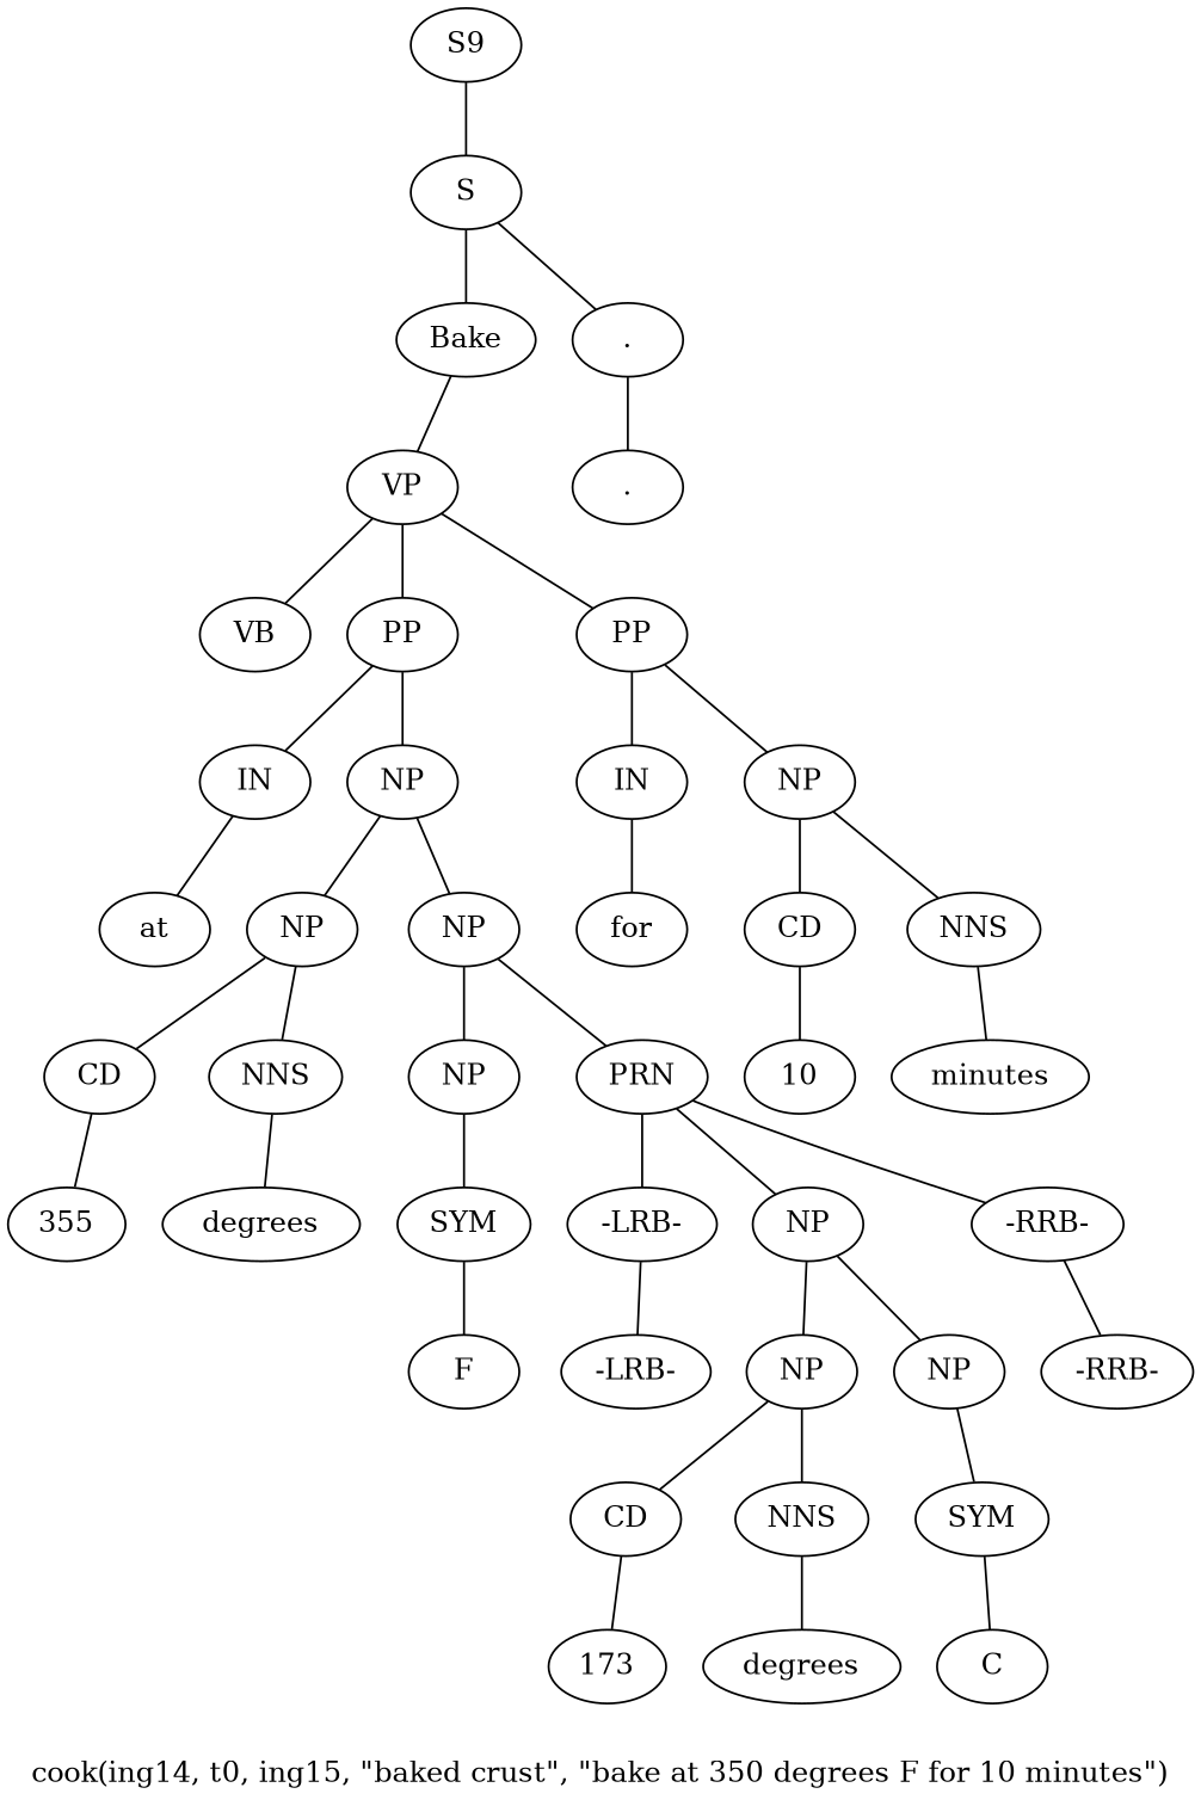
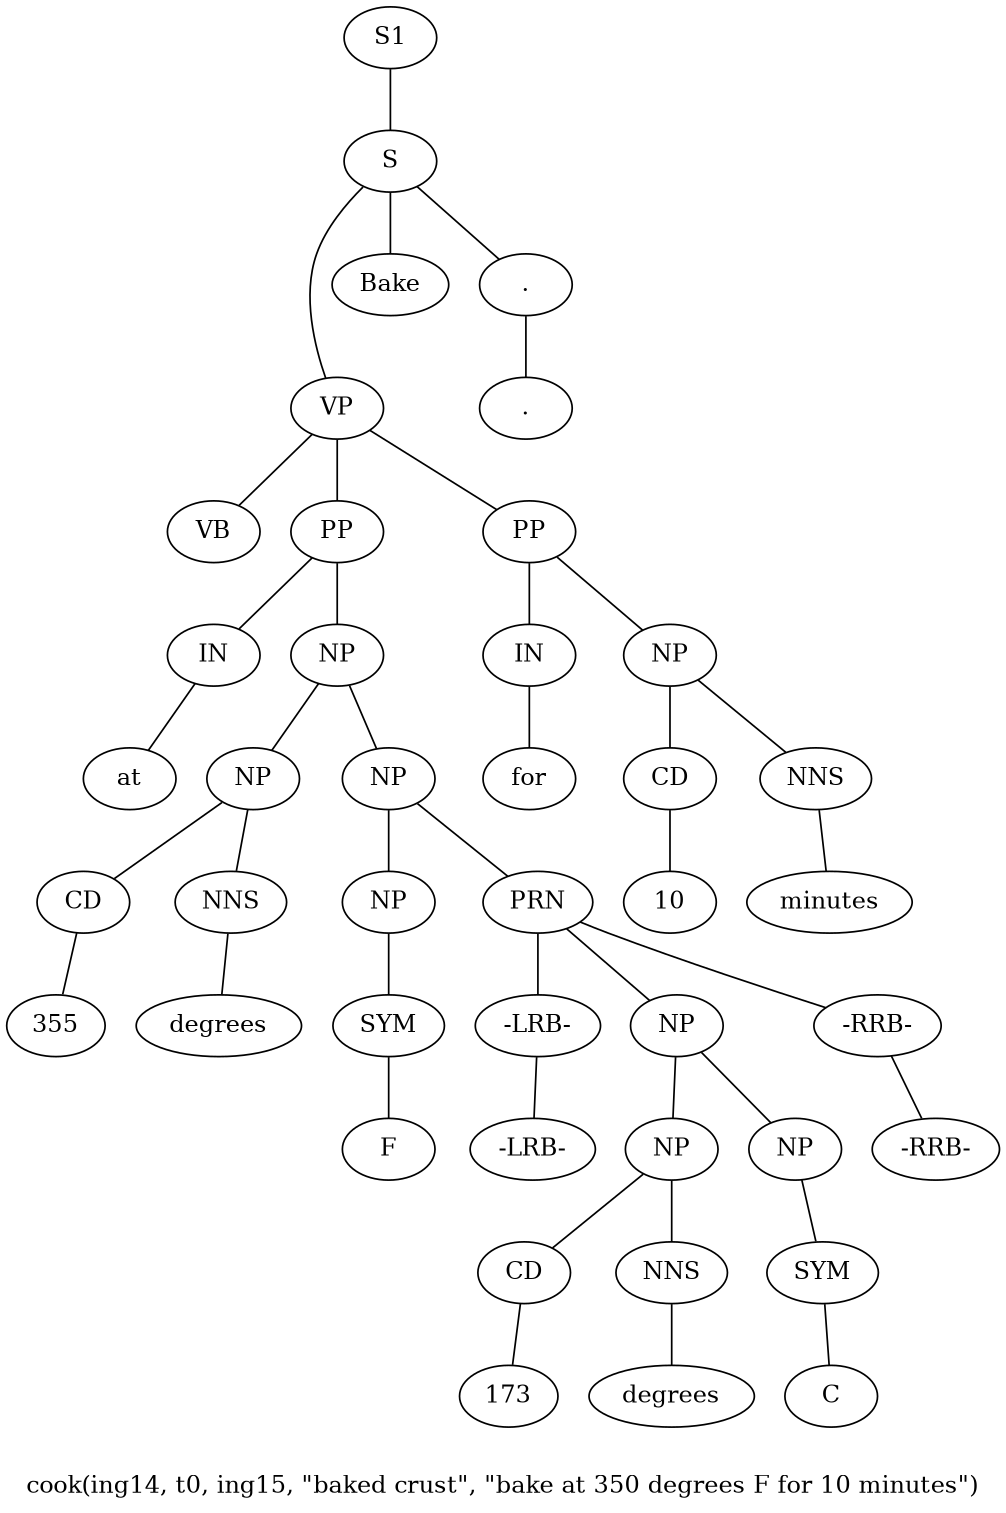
  graph {
    label="cook(ing14, t0, ing15, \"baked crust\", \"bake at 350 degrees F for 10 minutes\")"
-   n1 [label=S9]
+   n1 [label=S1]
    n2 [label=S]
    n3 [label=VP]
    n4 [label="."]
    n5 [label=Bake]
    n6 [label=VB]
    n7 [label=PP]
    n8 [label=PP]
    n9 [label="."]
    n10 [label=IN]
    n11 [label=NP]
    n12 [label=IN]
    n13 [label=NP]
    n14 [label=at]
    n15 [label=NP]
    n16 [label=NP]
    n17 [label=CD]
    n18 [label=NNS]
    n19 [label=NP]
    n20 [label=PRN]
    n21 [label=355]
    n22 [label=degrees]
    n23 [label=SYM]
    n24 [label="-LRB-"]
    n25 [label=NP]
    n26 [label="-RRB-"]
    n27 [label=F]
    n28 [label="-LRB-"]
    n29 [label=NP]
    n30 [label=NP]
    n31 [label="-RRB-"]
    n32 [label=CD]
    n33 [label=NNS]
    n34 [label=SYM]
    n35 [label=173]
    n36 [label=degrees]
    n37 [label=C]
    n38 [label=for]
    n39 [label=CD]
    n40 [label=NNS]
    n41 [label=10]
    n42 [label=minutes]
    n1 -- n2
-   n5 -- n3
+   n2 -- n3
    n2 -- n4
    n2 -- n5
    n3 -- n6
    n3 -- n7
    n3 -- n8
    n4 -- n9
    n7 -- n10
    n7 -- n11
    n8 -- n12
    n8 -- n13
    n10 -- n14
    n11 -- n15
    n11 -- n16
    n12 -- n38
    n13 -- n39
    n13 -- n40
    n15 -- n17
    n15 -- n18
    n16 -- n19
    n16 -- n20
    n17 -- n21
    n18 -- n22
    n19 -- n23
    n20 -- n24
    n20 -- n25
    n20 -- n26
    n23 -- n27
    n24 -- n28
    n25 -- n29
    n25 -- n30
    n26 -- n31
    n29 -- n32
    n29 -- n33
    n30 -- n34
    n32 -- n35
    n33 -- n36
    n34 -- n37
    n39 -- n41
    n40 -- n42
  }
